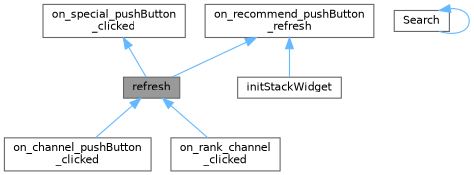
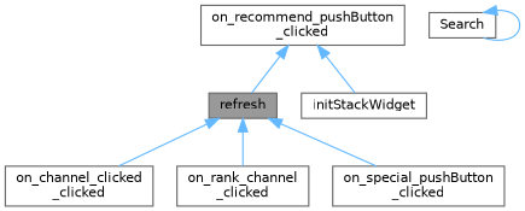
  digraph {
    rankdir=TB
    node [color=grey40 fillcolor=white fontname=Helvetica fontsize=10 shape=box style=filled]
    edge [color=steelblue1 dir=back fontname=Helvetica fontsize=10 labelfontname=Helvetica labelfontsize=10 style=solid]
    n1 [color=gray40 fillcolor=grey60 fontcolor=black height=0.2 label=refresh width=0.4]
-   n2 [height=0.2 label="on_channel_pushButton\l_clicked" width=0.4]
+   n2 [height=0.2 label="on_channel_clicked\l_clicked" width=0.4]
    n3 [height=0.2 label="on_rank_channel\l_clicked" width=0.4]
    n4 [height=0.2 label="on_special_pushButton\l_clicked" width=0.4]
-   n5 [height=0.2 label="on_recommend_pushButton\l_refresh" width=0.4]
+   n5 [height=0.2 label="on_recommend_pushButton\l_clicked" width=0.4]
    n6 [height=0.2 label=initStackWidget width=0.4]
    n7 [height=0.2 label=Search width=0.4]
    n1 -> n2
    n1 -> n3
-   n4 -> n1
+   n1 -> n4
    n5 -> n1
    n5 -> n6
    n7 -> n7
  }
